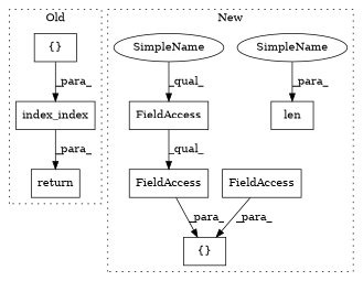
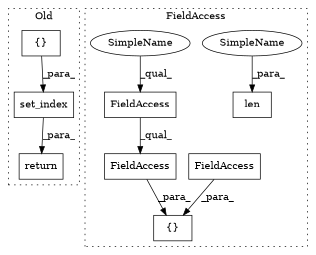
  digraph {
    node [a=22 l="1,1" s=987 shape=box]
-   n1 [a=32 l="10,1" label=index_index s="789,834"]
+   n1 [a=32 l="10,1" label=set_index s="789,834"]
    n2 [a=4 label="{}" s="811,833"]
    n3 [a=41 l=7 label=return s=896]
    n4 [a=32 l="4,1" label=len s="718,724"]
    n5 [l=8 label=FieldAccess]
    n6 [l=15 label=FieldAccess]
    n7 [a=4 label="{}" s="986,1018"]
    n8 [l=15 label=FieldAccess s=1003]
    n9 [a=42 l=2 label=SimpleName s=722 shape=ellipse]
    n10 [a=42 l=2 label=SimpleName shape=ellipse]
    subgraph cluster_1 {
      label=Old
      style=dotted
      n1
      n2
      n3
    }
    subgraph cluster_2 {
-     label=New
+     label=FieldAccess
      style=dotted
      n4
      n5
      n6
      n7
      n8
      n9
      n10
    }
    n1 -> n3 [label=_para_]
    n2 -> n1 [label=_para_]
    n5 -> n6 [label=_qual_]
    n6 -> n7 [label=_para_]
    n8 -> n7 [label=_para_]
    n9 -> n4 [label=_para_]
    n10 -> n5 [label=_qual_]
  }
